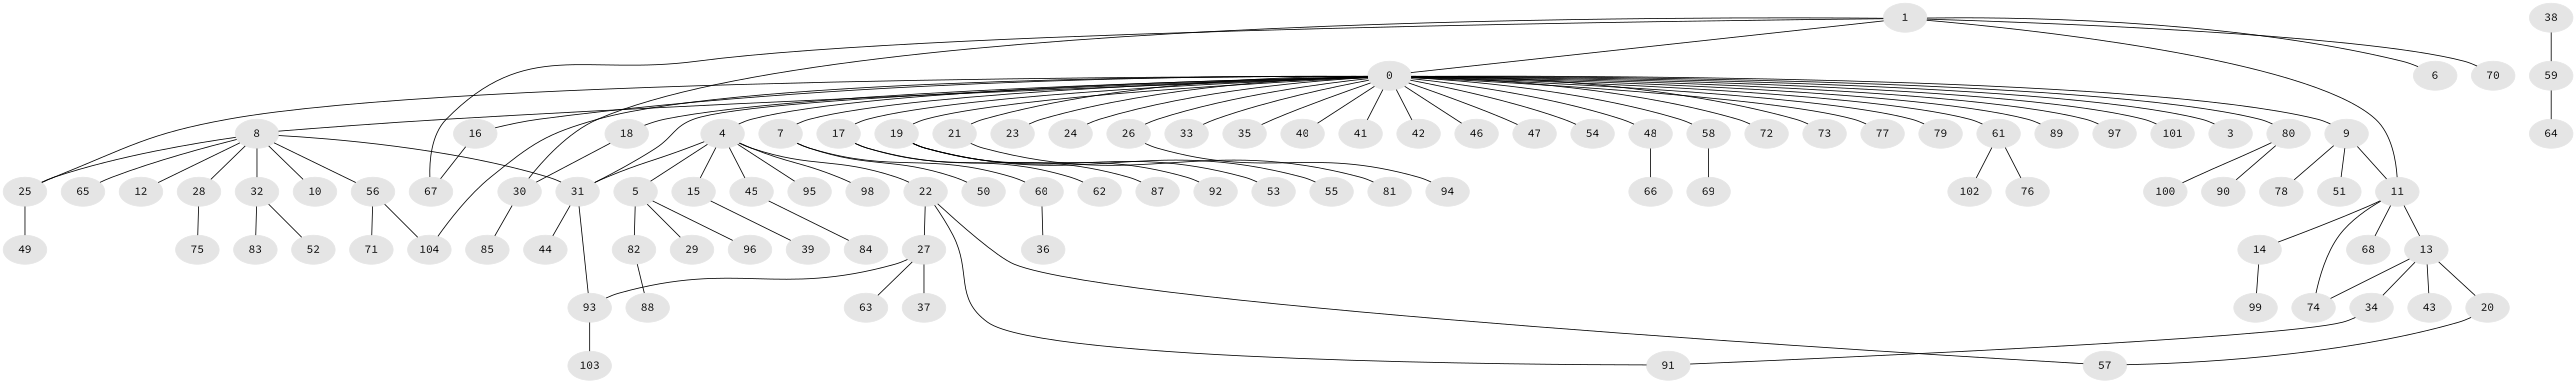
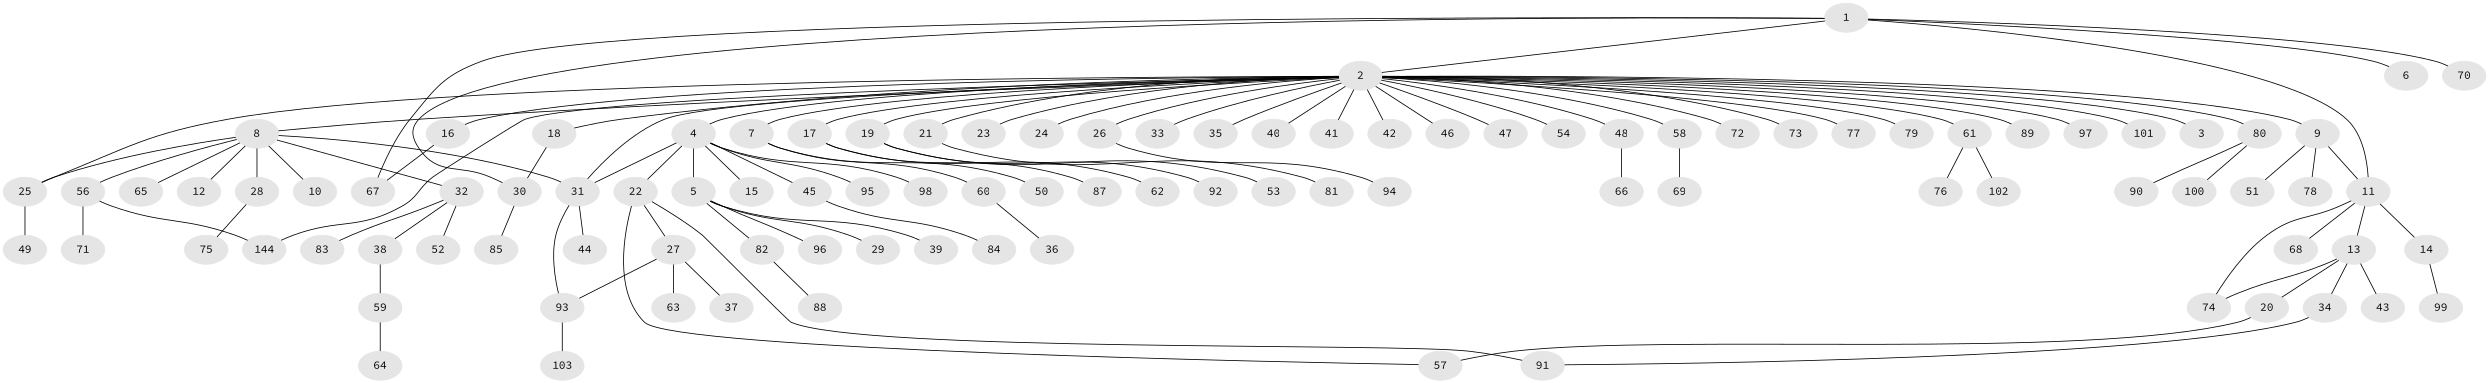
  graph {
    fontname="Source Code Pro"
    node [color=gray90 fontname="Source Code Pro" style=filled]
    edge [fontname="Source Code Pro"]
    1
-   2 [label=0]
+   2
    6
    11
    30
    67
    70
    3
    4
    7
    8
    9
    16
    17
    18
    19
    21
    23
    24
    25
    26
    31
    33
    35
    40
    41
    42
    46
    47
    48
    54
    58
    61
    72
    73
    77
    79
    80
    89
    97
    101
-   104
+   104 [label=144]
    13
    14
    68
    74
    85
    5
    15
    22
    45
    95
    98
    50
    60
    10
    12
    28
    32
    56
    65
    51
    78
    62
    87
    53
-   55
    92
    81
    49
    94
    44
    93
    66
    69
    76
    102
    90
    100
    29
    39
    82
    96
    57
    27
    91
    84
    88
    36
    75
    38
    52
    83
    71
    20
    34
    43
    99
    37
    63
    103
    59
    64
    1 -- 2
    1 -- 6
    1 -- 11
    1 -- 30
    1 -- 67
    1 -- 70
    2 -- 3
    2 -- 4
    2 -- 7
    2 -- 8
    2 -- 9
    2 -- 16
    2 -- 17
    2 -- 18
    2 -- 19
    2 -- 21
    2 -- 23
    2 -- 24
    2 -- 25
    2 -- 26
    2 -- 31
    2 -- 33
    2 -- 35
    2 -- 40
    2 -- 41
    2 -- 42
    2 -- 46
    2 -- 47
    2 -- 48
    2 -- 54
    2 -- 58
    2 -- 61
    2 -- 72
    2 -- 73
    2 -- 77
    2 -- 79
    2 -- 80
    2 -- 89
    2 -- 97
    2 -- 101
    2 -- 104
    11 -- 13
    11 -- 14
    11 -- 68
    11 -- 74
    30 -- 85
    4 -- 31
    4 -- 5
    4 -- 15
    4 -- 22
    4 -- 45
    4 -- 95
    4 -- 98
    7 -- 50
    7 -- 60
    8 -- 25
    8 -- 31
    8 -- 10
    8 -- 12
    8 -- 28
    8 -- 32
    8 -- 56
    8 -- 65
    9 -- 11
    9 -- 51
    9 -- 78
    16 -- 67
    17 -- 62
    17 -- 87
    18 -- 30
    19 -- 53
-   19 -- 55
    19 -- 92
    21 -- 81
    25 -- 49
    26 -- 94
    31 -- 44
    31 -- 93
    48 -- 66
    58 -- 69
    61 -- 76
    61 -- 102
    80 -- 90
    80 -- 100
    13 -- 74
    13 -- 20
    13 -- 34
    13 -- 43
    14 -- 99
    5 -- 29
-   15 -- 39
+   5 -- 39
    5 -- 82
    5 -- 96
    22 -- 57
    22 -- 27
    22 -- 91
    45 -- 84
    60 -- 36
    28 -- 75
+   32 -- 38
    32 -- 52
    32 -- 83
    56 -- 104
    56 -- 71
    93 -- 103
    82 -- 88
    27 -- 93
    27 -- 37
    27 -- 63
    38 -- 59
    20 -- 57
    34 -- 91
    59 -- 64
  }
